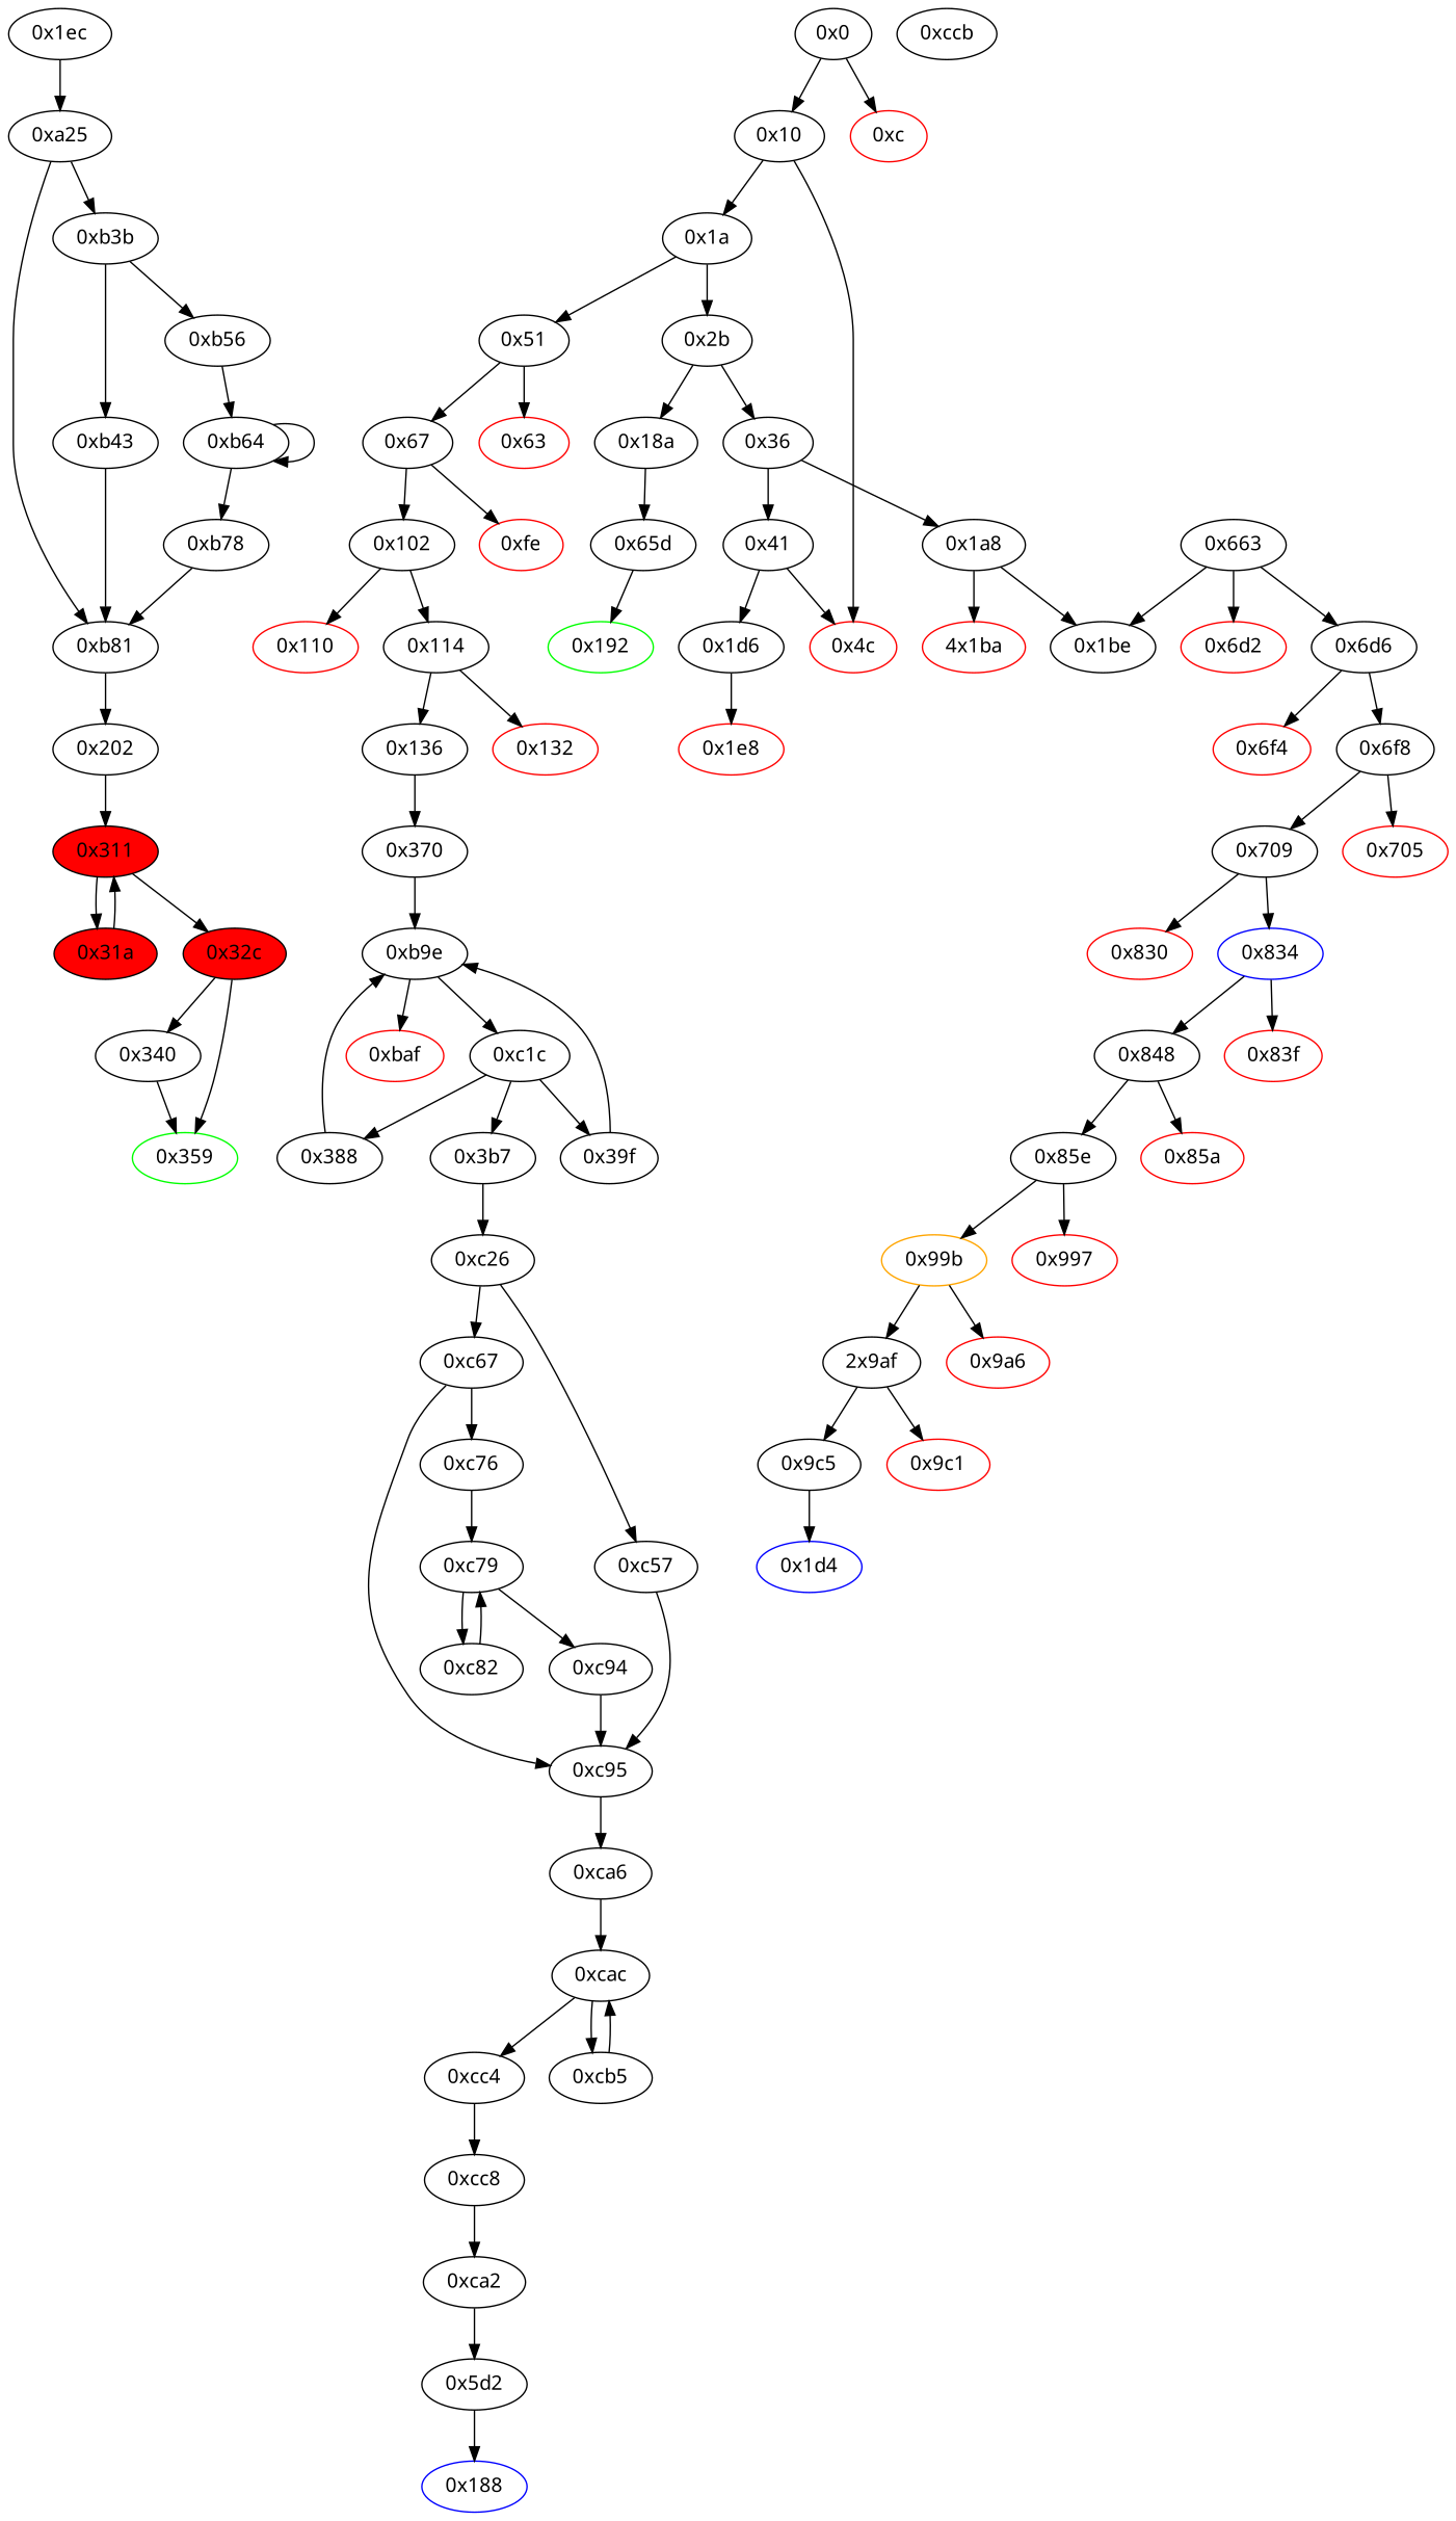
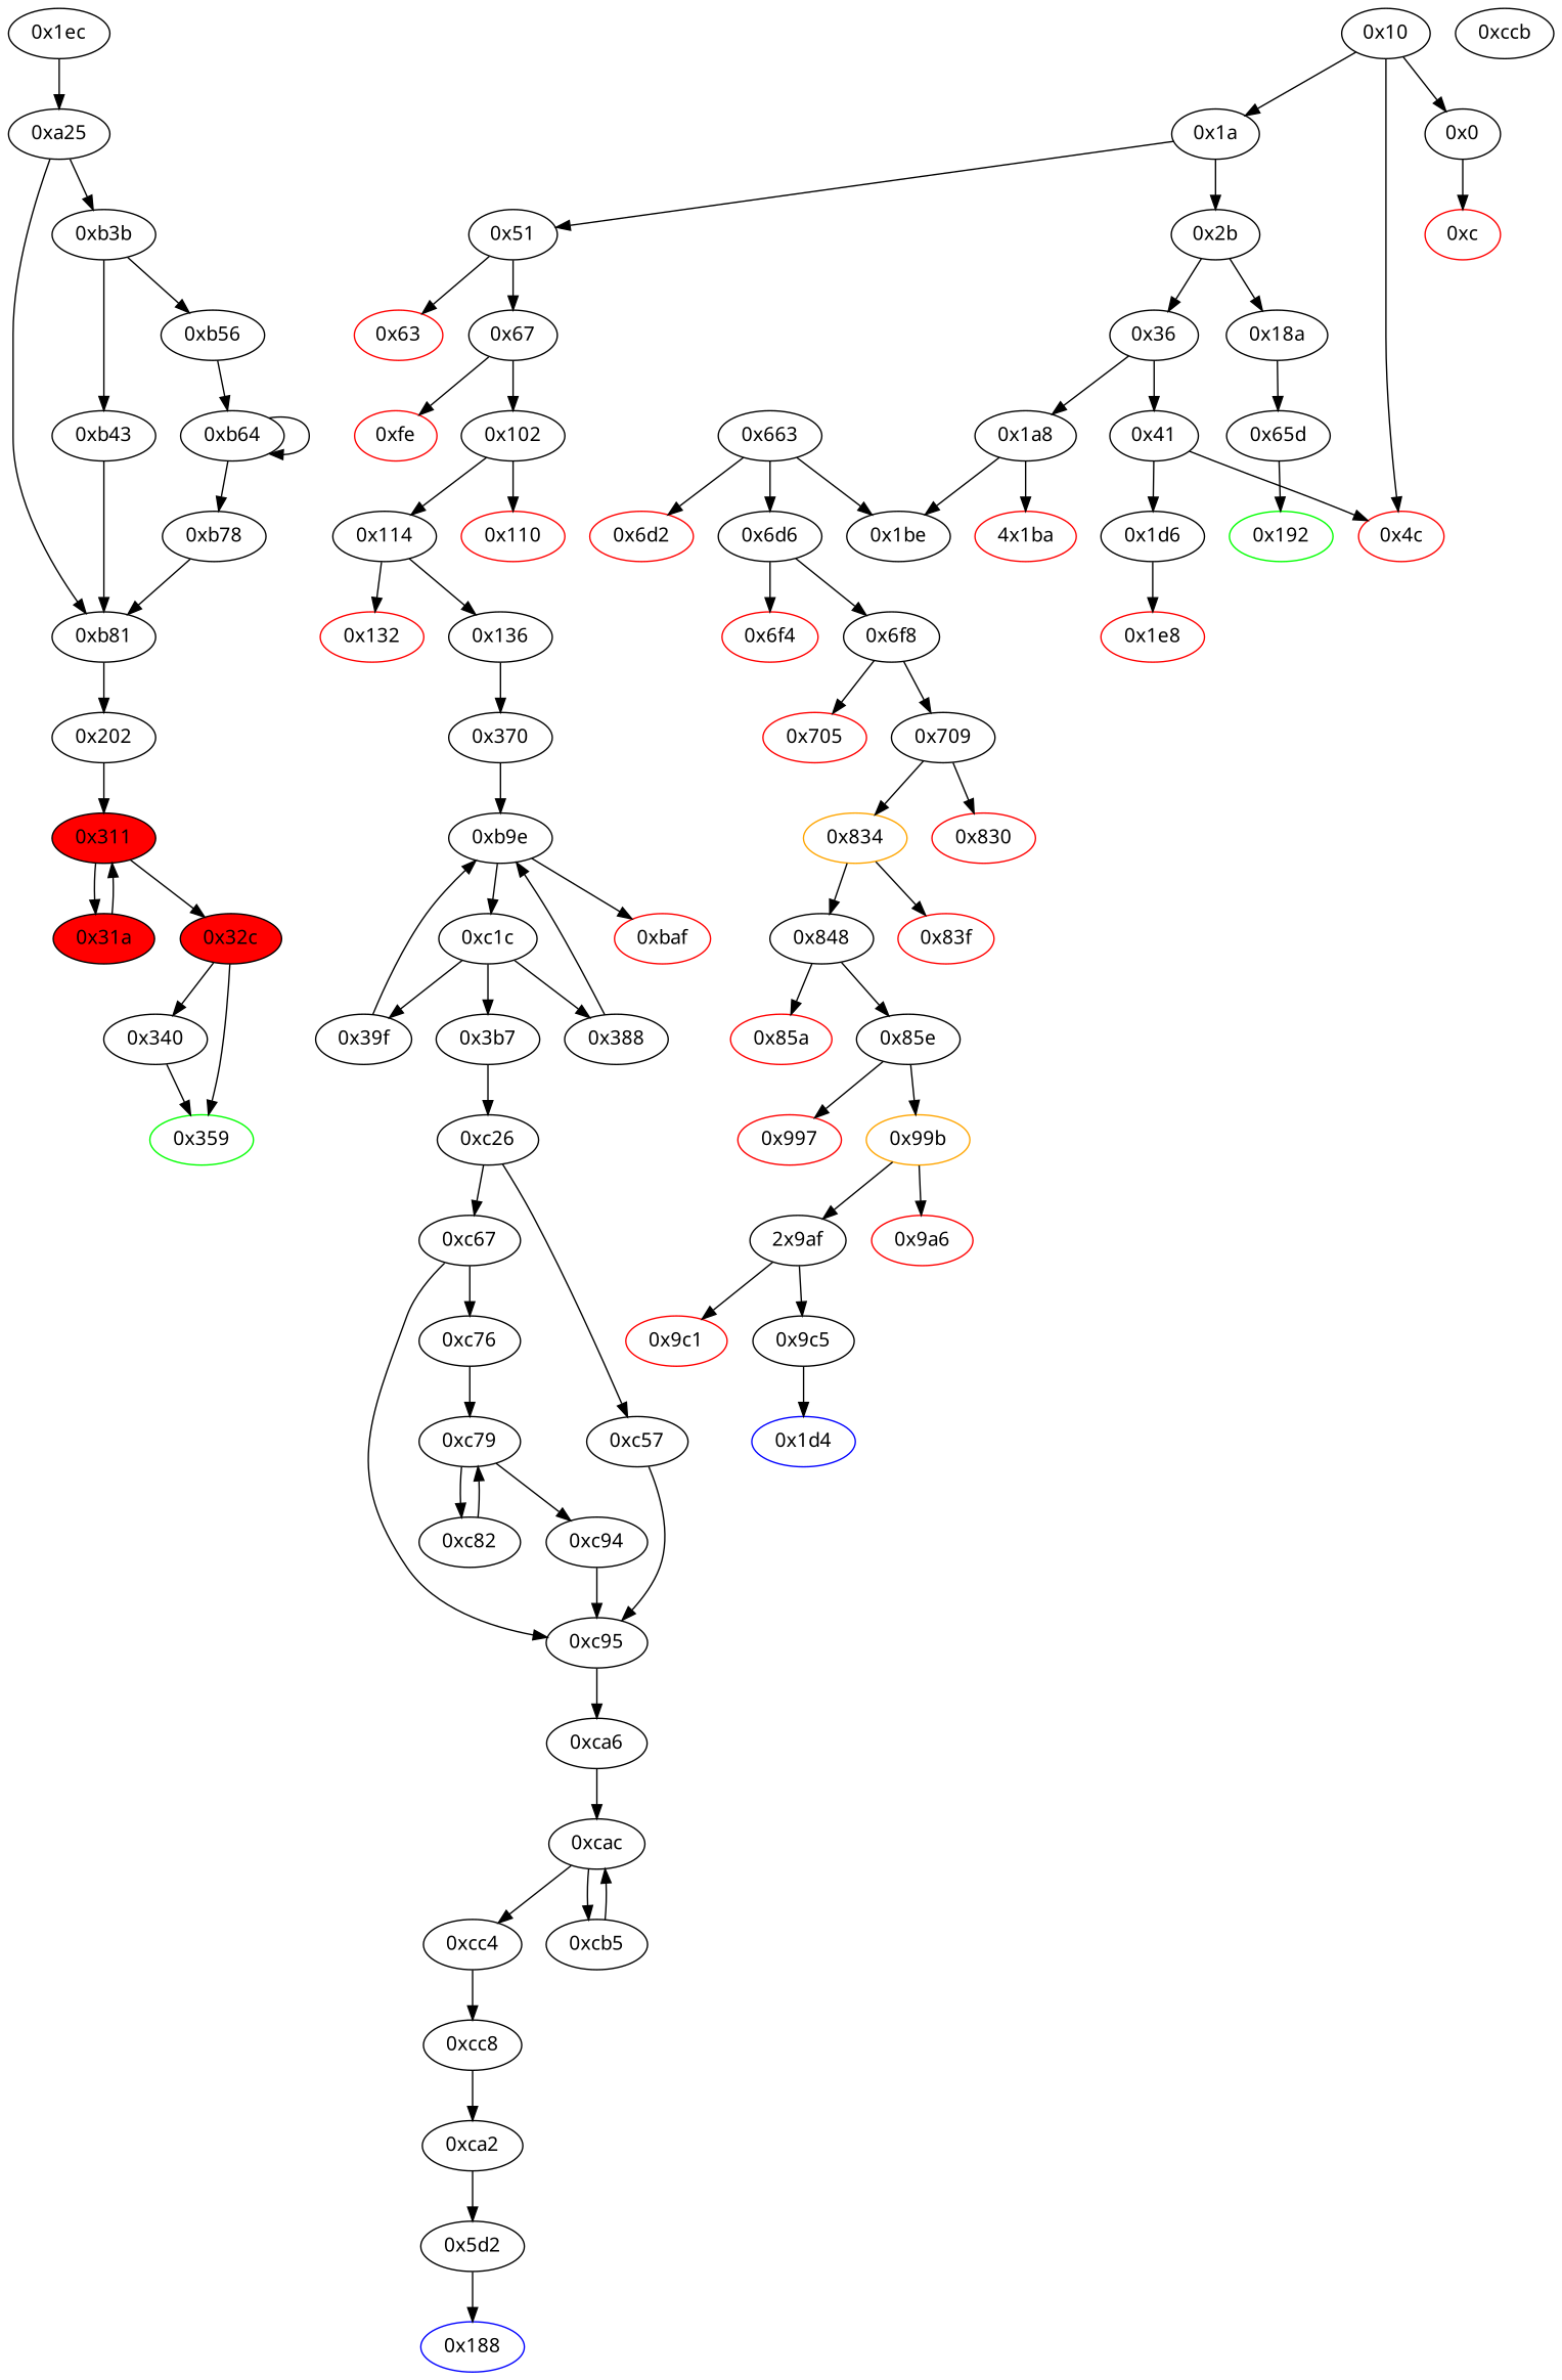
  digraph {
    fontname="Noto Sans"
    node [fillcolor=white fontname="Noto Sans" style=filled]
    edge [fontname="Noto Sans"]
    "0xb78"
    "0xb81"
    "0x202"
    "0x4c" [color=red]
    "0x99b" [color=orange]
    n6 [label="2x9af"]
    "0x9a6" [color=red]
    "0x9c5"
    "0x9c1" [color=red]
    "0x311" [fillcolor=red]
    "0x31a" [fillcolor=red]
    "0x32c" [fillcolor=red]
    n13 [color=red label="4x1ba"]
    "0x1a8"
    "0x1be"
    "0x36"
    "0x41"
    "0x1d6"
    "0x663"
    "0x6d2" [color=red]
    "0x6d6"
    "0x6f8"
    "0x6f4" [color=red]
    "0xcc4"
    "0xcc8"
    "0xca2"
    "0xc67"
    "0xc95"
    "0xc76"
    "0xca6"
    "0xc79"
    "0xc" [color=red]
    "0x0"
    "0x10"
    "0x1a"
    "0x85e"
    "0x997" [color=red]
    "0xc94"
    "0xa25"
    "0xb3b"
    "0xb43"
    "0xb56"
    "0x340"
    "0x359" [color=green]
    "0xc1c"
    "0x3b7"
    "0x39f"
    "0x388"
    "0xc26"
    "0xb9e"
    "0x830" [color=red]
    "0x85a" [color=red]
    "0x848"
    "0x1e8" [color=red]
    "0x1d4" [color=blue]
    "0xb64"
    "0x51"
    "0x2b"
    "0x63" [color=red]
    "0x67"
    "0x18a"
    "0x709"
    "0x705" [color=red]
-   "0x834" [color=blue]
+   "0x834" [color=orange]
    "0x192" [color=green]
    "0x132" [color=red]
    "0x114"
    "0x136"
    "0x370"
    "0xc57"
    "0x188" [color=blue]
    "0xcac"
    "0xcb5"
    "0x110" [color=red]
    "0x102"
    "0xfe" [color=red]
    "0xbaf" [color=red]
    "0x1ec"
    "0x83f" [color=red]
    "0x65d"
    "0xccb"
    "0x5d2"
    "0xc82"
    "0xb78" -> "0xb81"
    "0xb81" -> "0x202"
    "0x202" -> "0x311"
    "0x99b" -> n6
    "0x99b" -> "0x9a6"
    n6 -> "0x9c5"
    n6 -> "0x9c1"
    "0x9c5" -> "0x1d4"
    "0x311" -> "0x31a"
    "0x311" -> "0x32c"
    "0x31a" -> "0x311"
    "0x32c" -> "0x340"
    "0x32c" -> "0x359"
    "0x1a8" -> n13
    "0x1a8" -> "0x1be"
    "0x36" -> "0x1a8"
    "0x36" -> "0x41"
    "0x41" -> "0x4c"
    "0x41" -> "0x1d6"
    "0x1d6" -> "0x1e8"
    "0x663" -> "0x1be"
    "0x663" -> "0x6d2"
    "0x663" -> "0x6d6"
    "0x6d6" -> "0x6f8"
    "0x6d6" -> "0x6f4"
    "0x6f8" -> "0x709"
    "0x6f8" -> "0x705"
    "0xcc4" -> "0xcc8"
    "0xcc8" -> "0xca2"
    "0xca2" -> "0x5d2"
    "0xc67" -> "0xc95"
    "0xc67" -> "0xc76"
    "0xc95" -> "0xca6"
    "0xc76" -> "0xc79"
    "0xca6" -> "0xcac"
    "0xc79" -> "0xc94"
    "0xc79" -> "0xc82"
    "0x0" -> "0xc"
-   "0x0" -> "0x10"
+   "0x10" -> "0x0"
    "0x10" -> "0x4c"
    "0x10" -> "0x1a"
    "0x1a" -> "0x51"
    "0x1a" -> "0x2b"
    "0x85e" -> "0x99b"
    "0x85e" -> "0x997"
    "0xc94" -> "0xc95"
    "0xa25" -> "0xb81"
    "0xa25" -> "0xb3b"
    "0xb3b" -> "0xb43"
    "0xb3b" -> "0xb56"
    "0xb43" -> "0xb81"
    "0xb56" -> "0xb64"
    "0x340" -> "0x359"
    "0xc1c" -> "0x3b7"
    "0xc1c" -> "0x39f"
    "0xc1c" -> "0x388"
    "0x3b7" -> "0xc26"
    "0x39f" -> "0xb9e"
    "0x388" -> "0xb9e"
    "0xc26" -> "0xc67"
    "0xc26" -> "0xc57"
    "0xb9e" -> "0xc1c"
    "0xb9e" -> "0xbaf"
    "0x848" -> "0x85e"
    "0x848" -> "0x85a"
    "0xb64" -> "0xb78"
    "0xb64" -> "0xb64"
    "0x51" -> "0x63"
    "0x51" -> "0x67"
    "0x2b" -> "0x36"
    "0x2b" -> "0x18a"
    "0x67" -> "0x102"
    "0x67" -> "0xfe"
    "0x18a" -> "0x65d"
    "0x709" -> "0x830"
    "0x709" -> "0x834"
    "0x834" -> "0x848"
    "0x834" -> "0x83f"
    "0x114" -> "0x132"
    "0x114" -> "0x136"
    "0x136" -> "0x370"
    "0x370" -> "0xb9e"
    "0xc57" -> "0xc95"
    "0xcac" -> "0xcc4"
    "0xcac" -> "0xcb5"
    "0xcb5" -> "0xcac"
    "0x102" -> "0x114"
    "0x102" -> "0x110"
    "0x1ec" -> "0xa25"
    "0x65d" -> "0x192"
    "0x5d2" -> "0x188"
    "0xc82" -> "0xc79"
  }
